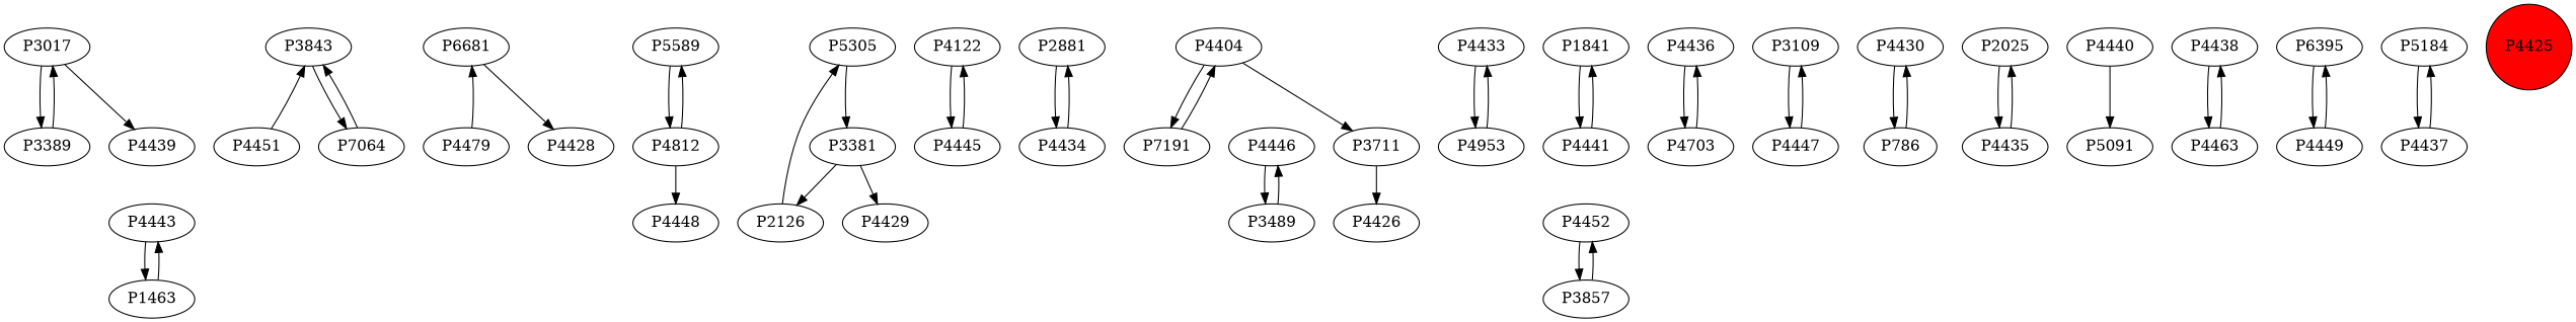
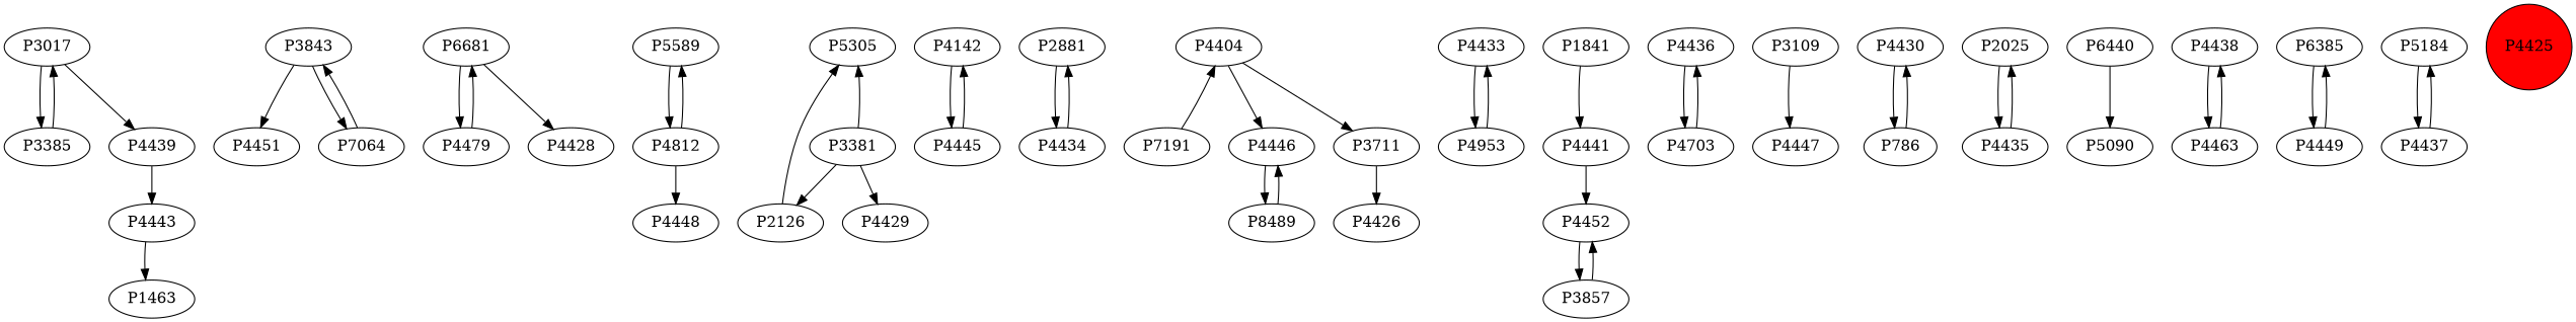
  digraph {
    P3017
-   P3385 [label=P3389]
+   P3385
    P4439
    n4 [label=P1463]
    P4443
    P3843
    P4451
    P7064
    P6681
    P4479
    P4428
    P5589
    P4812
    P4448
    P5305
    P3381
    P2126
    P4429
-   P4122
+   P4122 [label=P4142]
    P4445
    n21 [label=P2881]
    P4434
    P4446
-   P3489
+   P3489 [label=P8489]
    P7191
    P4404
    P3711
    P4426
    P4433
    P4953
    P1841
    P4441
    P4452
    P3857
    P4436
    P4703
    P3109
    P4447
    P4430
    P786
    P2025
    P4435
-   P4440
-   P5091
+   P4440 [label=P6440]
+   P5091 [label=P5090]
    P4438
    P4463
-   P6395
+   P6395 [label=P6385]
    P4449
    P5184
    P4437
    P4425 [fillcolor=red shape=circle style=filled]
    P3017 -> P3385
    P3017 -> P4439
    P3385 -> P3017
-   n4 -> P4443
+   P4439 -> P4443
    P4443 -> n4
-   P4451 -> P3843
+   P3843 -> P4451
    P3843 -> P7064
    P7064 -> P3843
+   P6681 -> P4479
    P6681 -> P4428
    P4479 -> P6681
    P5589 -> P4812
    P4812 -> P5589
    P4812 -> P4448
-   P5305 -> P3381
+   P3381 -> P5305
    P3381 -> P2126
    P3381 -> P4429
    P2126 -> P5305
    P4122 -> P4445
    P4445 -> P4122
    n21 -> P4434
    P4434 -> n21
    P4446 -> P3489
    P3489 -> P4446
    P7191 -> P4404
-   P4404 -> P7191
+   P4404 -> P4446
    P4404 -> P3711
    P3711 -> P4426
    P4433 -> P4953
    P4953 -> P4433
    P1841 -> P4441
-   P4441 -> P1841
+   P4441 -> P4452
    P4452 -> P3857
    P3857 -> P4452
    P4436 -> P4703
    P4703 -> P4436
    P3109 -> P4447
-   P4447 -> P3109
    P4430 -> P786
    P786 -> P4430
    P2025 -> P4435
    P4435 -> P2025
    P4440 -> P5091
    P4438 -> P4463
    P4463 -> P4438
    P6395 -> P4449
    P4449 -> P6395
    P5184 -> P4437
    P4437 -> P5184
  }
